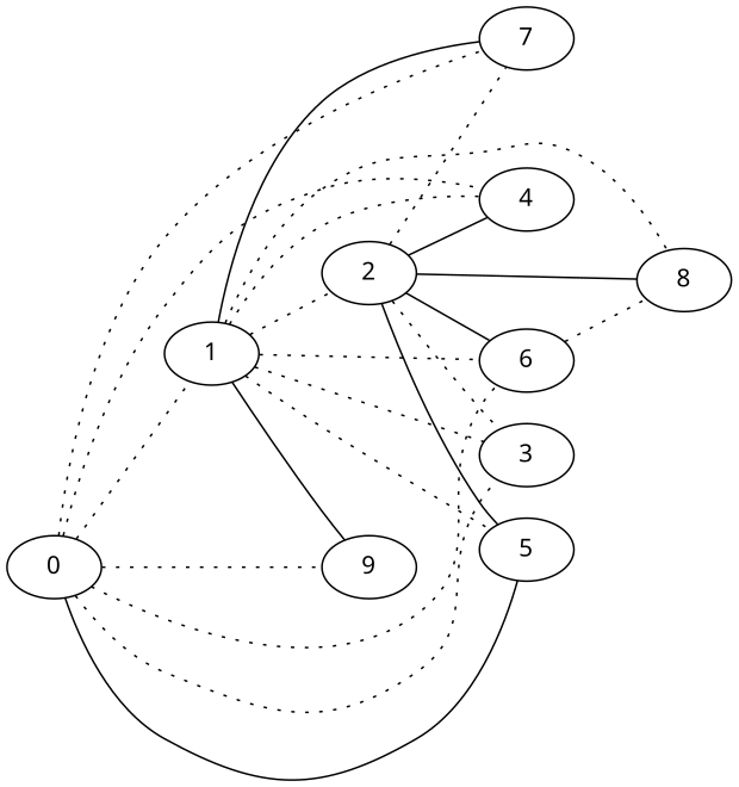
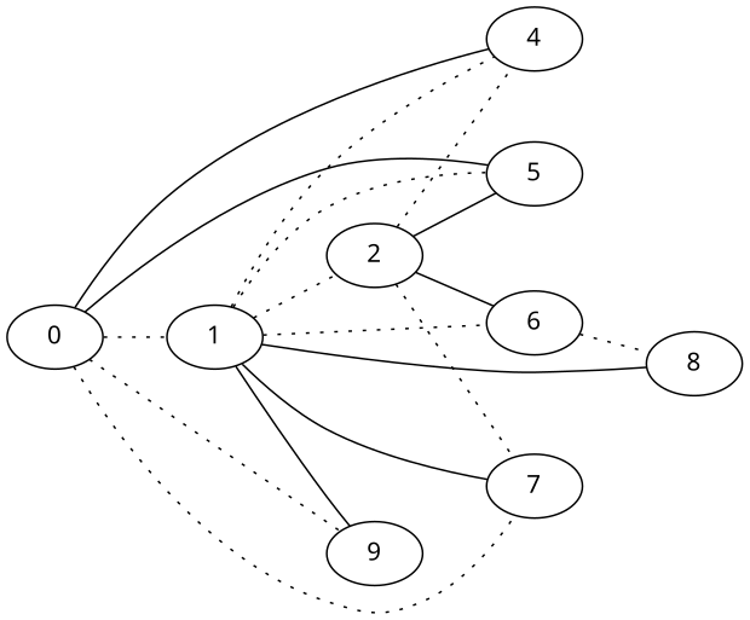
  graph {
    fontname="Noto Sans"
    rankdir=LR
    node [fontname="Noto Sans"]
    edge [fontname="Noto Sans" style=dotted]
    n1 [label=0]
    n2 [label=1]
-   n3 [label=3]
    n4 [label=4]
    n5 [label=5]
    n6 [label=6]
    n7 [label=7]
    n8 [label=9]
    n9 [label=8]
    n10 [label=2]
    n1 -- n2
-   n1 -- n3
-   n1 -- n4
+   n1 -- n4 [style=""]
    n1 -- n5 [style=""]
-   n1 -- n6
    n1 -- n7
    n1 -- n8
-   n2 -- n3
    n2 -- n4
    n2 -- n5
    n2 -- n6
    n2 -- n7 [style=""]
    n2 -- n8 [style=""]
-   n2 -- n9
+   n2 -- n9 [style=""]
    n2 -- n10
    n6 -- n9
-   n10 -- n3
-   n10 -- n4 [style=solid]
+   n10 -- n4
    n10 -- n5 [style=""]
    n10 -- n6 [style=""]
    n10 -- n7
-   n10 -- n9 [style=""]
  }
